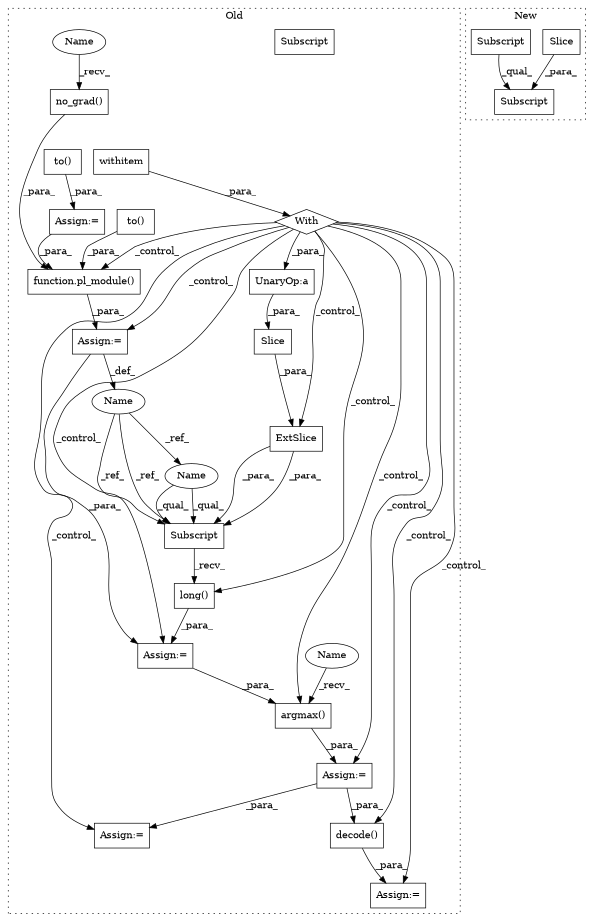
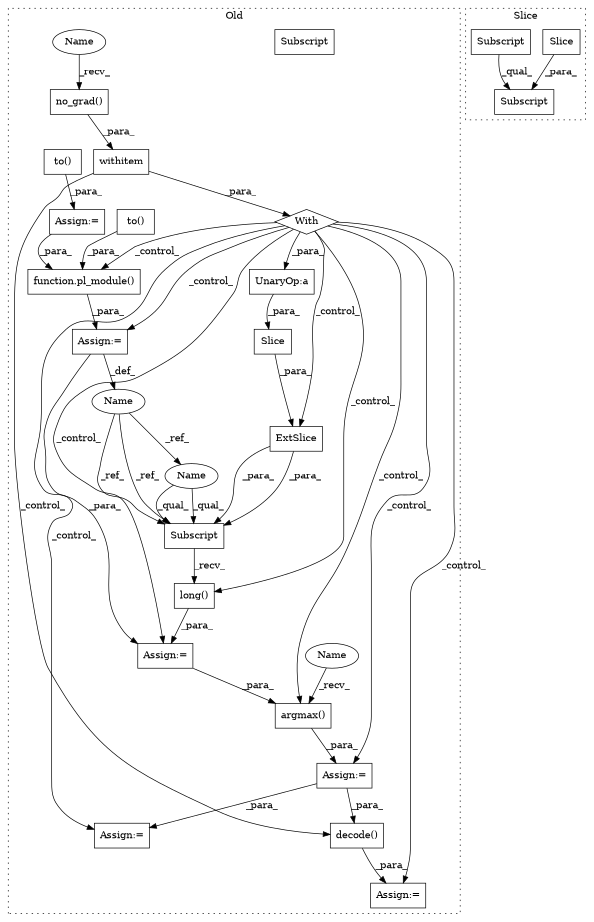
  digraph {
    fontname="DejaVu Serif"
    node [a=75 fontname="DejaVu Serif" l=3 s=17571 shape=box]
    edge [fontname="DejaVu Serif"]
    n1 [l="21,16" label="decode()" s="17890,17918"]
    n2 [a=68 label="Assign:=" s=17887]
    n3 [l="10,1" label="function.pl_module()" s="17646,17663"]
    n4 [a=49 l=5 label=withitem]
    n5 [a=61 l=24 label="UnaryOp:a" s=17704]
    n6 [l="13,11" label="argmax()" s="17764,17787"]
    n7 [l=15 label="no_grad()"]
    n8 [a=80 l=24 label=Slice s=17704]
    n9 [l=43 label="long()" s=17694]
    n10 [a=87 l=6 label=Name s=17637 shape=ellipse]
    n11 [a=63 l="36,0" label=Subscript s="17694,0"]
    n12 [a=39 l="5,28" label=With s="17566,17576" shape=diamond]
    n13 [a=85 l=6 label=ExtSlice s=17694]
    n14 [l="5,1" label="to()" s="17524,17545"]
    n15 [a=68 label="Assign:=" s=17691]
    n16 [l="8,1" label="to()" s="17482,17506"]
    n17 [a=68 l=4 label="Assign:=" s=17822]
    n18 [a=68 label="Assign:=" s=17643]
    n19 [a=68 label="Assign:=" s=17761]
    n20 [a=68 label="Assign:=" s=17521]
    n21 [a=87 l=5 label=Name s=17764 shape=ellipse]
    n22 [a=87 l=5 label=Name shape=ellipse]
    n23 [a=87 l=6 label=Name s=17694 shape=ellipse]
    n24 [a=63 l="36,0" label=Subscript s="17694,0"]
    n25 [a=63 l="15,0" label=Subscript s="17761,0"]
    n26 [a=63 l="19,0" label=Subscript s="17761,0"]
    n27 [a=80 l=2 label=Slice s=17777]
    subgraph cluster_1 {
      label=Old
      style=dotted
      n1
      n2
      n3
      n4
      n5
      n6
      n7
      n8
      n9
      n10
      n11
      n12
      n13
      n14
      n15
      n16
      n17
      n18
      n19
      n20
      n21
      n22
      n23
      n24
    }
    subgraph cluster_2 {
-     label=New
+     label=Slice
      style=dotted
      n25
      n26
      n27
    }
    n1 -> n2 [label=_para_]
    n3 -> n18 [label=_para_]
    n4 -> n12 [label=_para_]
    n5 -> n8 [label=_para_]
    n6 -> n19 [label=_para_]
-   n7 -> n3 [label=_para_]
+   n7 -> n4 [label=_para_]
    n8 -> n13 [label=_para_]
    n9 -> n15 [label=_para_]
    n10 -> n23 [label=_ref_]
    n10 -> n24 [label=_ref_]
    n10 -> n24 [label=_ref_]
-   n12 -> n1 [label=_control_]
+   n4 -> n1 [label=_control_]
    n12 -> n2 [label=_control_]
    n12 -> n3 [label=_control_]
    n12 -> n5 [label=_para_]
    n12 -> n6 [label=_control_]
    n12 -> n9 [label=_control_]
    n12 -> n13 [label=_control_]
    n12 -> n15 [label=_control_]
    n12 -> n17 [label=_control_]
    n12 -> n18 [label=_control_]
    n12 -> n19 [label=_control_]
    n13 -> n24 [label=_para_]
    n13 -> n24 [label=_para_]
    n14 -> n20 [label=_para_]
    n15 -> n6 [label=_para_]
    n16 -> n3 [label=_para_]
    n18 -> n10 [label=_def_]
    n18 -> n15 [label=_para_]
    n19 -> n1 [label=_para_]
    n19 -> n17 [label=_para_]
    n20 -> n3 [label=_para_]
    n21 -> n6 [label=_recv_]
    n22 -> n7 [label=_recv_]
    n23 -> n24 [label=_qual_]
    n23 -> n24 [label=_qual_]
    n24 -> n9 [label=_recv_]
    n25 -> n26 [label=_qual_]
    n27 -> n26 [label=_para_]
  }
